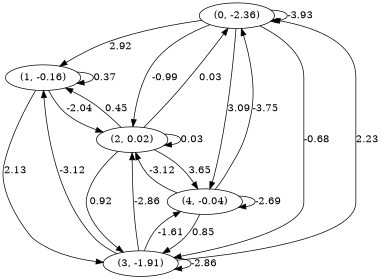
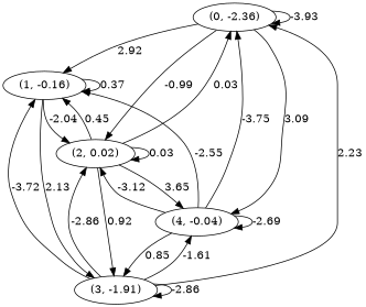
  digraph {
    n1 [label="(0, -2.36)"]
    n2 [label="(1, -0.16)"]
    n3 [label="(2, 0.02)"]
    n4 [label="(3, -1.91)"]
    n5 [label="(4, -0.04)"]
    n1 -> n1 [label=-3.93]
    n1 -> n2 [label=2.92]
    n1 -> n3 [label=-0.99]
-   n1 -> n4 [label=-0.68]
    n1 -> n5 [label=3.09]
    n2 -> n2 [label=0.37]
    n2 -> n3 [label=-2.04]
    n2 -> n4 [label=2.13]
    n3 -> n1 [label=0.03]
    n3 -> n2 [label=0.45]
    n3 -> n3 [label=0.03]
    n3 -> n4 [label=0.92]
    n3 -> n5 [label=3.65]
    n4 -> n1 [label=2.23]
-   n4 -> n2 [label=-3.12]
+   n4 -> n2 [label=-3.72]
    n4 -> n3 [label=-2.86]
    n4 -> n4 [label=-2.86]
    n4 -> n5 [label=-1.61]
    n5 -> n1 [label=-3.75]
+   n5 -> n2 [label=-2.55]
    n5 -> n3 [label=-3.12]
    n5 -> n4 [label=0.85]
    n5 -> n5 [label=-2.69]
  }
